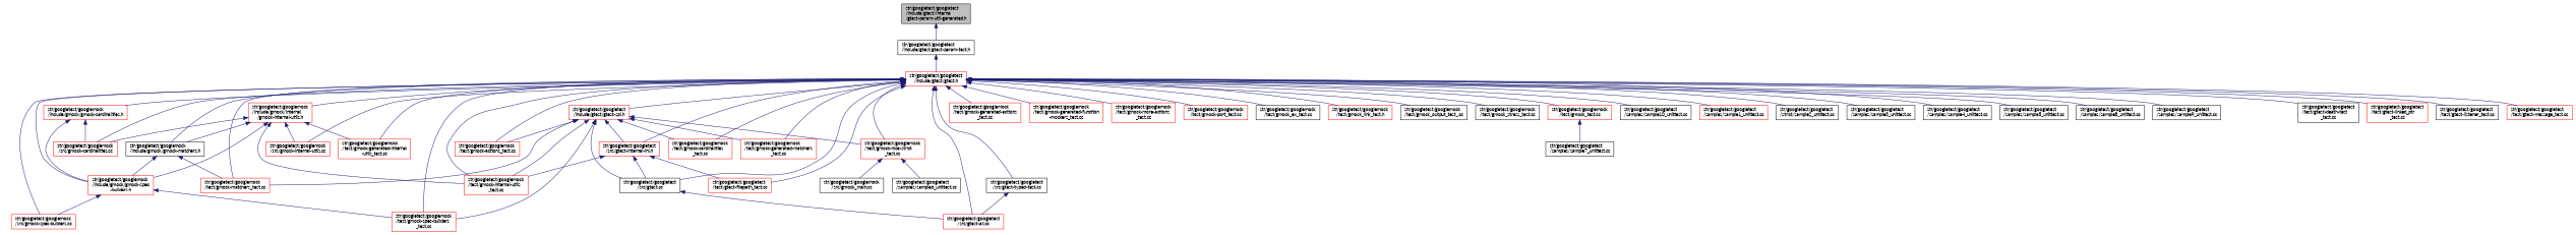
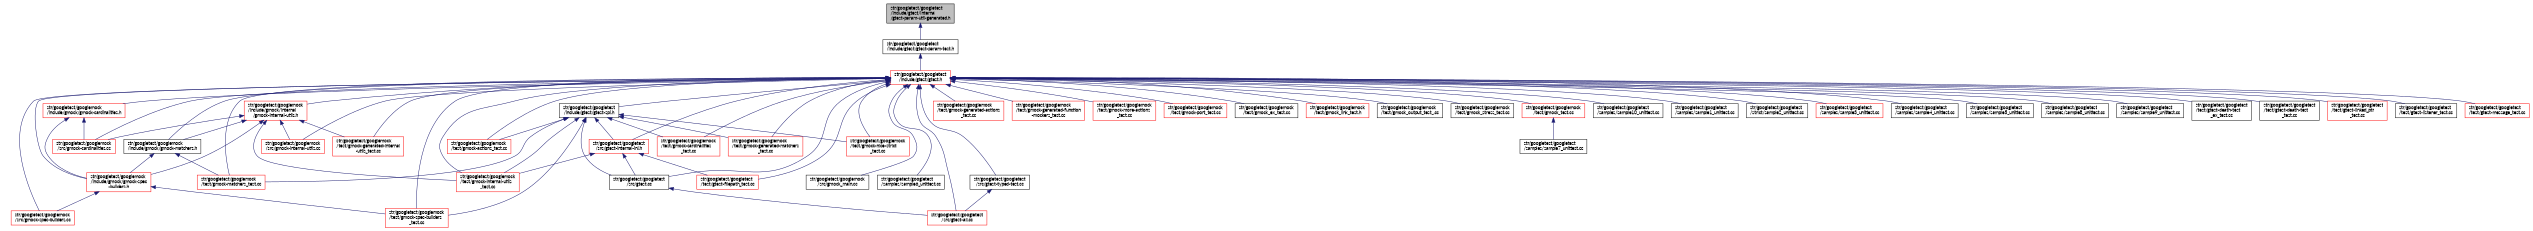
  digraph {
    fontname=Lato
    node [color=red fillcolor=white fontname=Lato fontsize=10 shape=record style=filled]
    edge [color=midnightblue dir=back fontname=Lato fontsize=10 labelfontname=Helvetica labelfontsize=10 style=solid]
    n1 [color=black fillcolor=grey75 fontcolor=black height=0.2 label="str/googletest/googletest\l/include/gtest/internal\l/gtest-param-util-generated.h" width=0.4]
    n2 [color=black height=0.2 label="str/googletest/googletest\l/include/gtest/gtest-param-test.h" width=0.4]
    n3 [height=0.2 label="str/googletest/googletest\l/include/gtest/gtest.h" width=0.4]
    n4 [height=0.2 label="str/googletest/googlemock\l/include/gmock/gmock-cardinalities.h" width=0.4]
    n5 [height=0.2 label="str/googletest/googlemock\l/include/gmock/gmock-spec\l-builders.h" width=0.4]
    n6 [height=0.2 label="str/googletest/googlemock\l/src/gmock-spec-builders.cc" width=0.4]
    n7 [height=0.2 label="str/googletest/googlemock\l/test/gmock-spec-builders\l_test.cc" width=0.4]
    n8 [height=0.2 label="str/googletest/googlemock\l/src/gmock-cardinalities.cc" width=0.4]
    n9 [color=black height=0.2 label="str/googletest/googlemock\l/include/gmock/gmock-matchers.h" width=0.4]
    n10 [height=0.2 label="str/googletest/googlemock\l/test/gmock-matchers_test.cc" width=0.4]
    n11 [height=0.2 label="str/googletest/googlemock\l/include/gmock/internal\l/gmock-internal-utils.h" width=0.4]
    n12 [height=0.2 label="str/googletest/googlemock\l/src/gmock-internal-utils.cc" width=0.4]
    n13 [height=0.2 label="str/googletest/googlemock\l/test/gmock-generated-internal\l-utils_test.cc" width=0.4]
    n14 [height=0.2 label="str/googletest/googlemock\l/test/gmock-internal-utils\l_test.cc" width=0.4]
    n15 [color=black height=0.2 label="str/googletest/googlemock\l/src/gmock_main.cc" width=0.4]
    n16 [height=0.2 label="str/googletest/googlemock\l/test/gmock-actions_test.cc" width=0.4]
    n17 [height=0.2 label="str/googletest/googlemock\l/test/gmock-cardinalities\l_test.cc" width=0.4]
    n18 [height=0.2 label="str/googletest/googlemock\l/test/gmock-generated-actions\l_test.cc" width=0.4]
    n19 [height=0.2 label="str/googletest/googlemock\l/test/gmock-generated-function\l-mockers_test.cc" width=0.4]
    n20 [height=0.2 label="str/googletest/googlemock\l/test/gmock-generated-matchers\l_test.cc" width=0.4]
    n21 [height=0.2 label="str/googletest/googlemock\l/test/gmock-more-actions\l_test.cc" width=0.4]
    n22 [height=0.2 label="str/googletest/googlemock\l/test/gmock-nice-strict\l_test.cc" width=0.4]
    n23 [height=0.2 label="str/googletest/googlemock\l/test/gmock-port_test.cc" width=0.4]
    n24 [color=black height=0.2 label="str/googletest/googlemock\l/test/gmock_ex_test.cc" width=0.4]
    n25 [height=0.2 label="str/googletest/googlemock\l/test/gmock_link_test.h" width=0.4]
    n26 [color=black height=0.2 label="str/googletest/googlemock\l/test/gmock_output_test_.cc" width=0.4]
    n27 [color=black height=0.2 label="str/googletest/googlemock\l/test/gmock_stress_test.cc" width=0.4]
    n28 [height=0.2 label="str/googletest/googlemock\l/test/gmock_test.cc" width=0.4]
-   n29 [height=0.2 label="str/googletest/googletest\l/include/gtest/gtest-spi.h" width=0.4]
+   n29 [color=black height=0.2 label="str/googletest/googletest\l/include/gtest/gtest-spi.h" width=0.4]
    n30 [height=0.2 label="str/googletest/googletest\l/src/gtest-internal-inl.h" width=0.4]
    n31 [color=black height=0.2 label="str/googletest/googletest\l/src/gtest.cc" width=0.4]
    n32 [height=0.2 label="str/googletest/googletest\l/src/gtest-all.cc" width=0.4]
    n33 [height=0.2 label="str/googletest/googletest\l/test/gtest-filepath_test.cc" width=0.4]
    n34 [color=black height=0.2 label="str/googletest/googletest\l/samples/sample10_unittest.cc" width=0.4]
-   n35 [height=0.2 label="str/googletest/googletest\l/samples/sample1_unittest.cc" width=0.4]
+   n35 [color=black height=0.2 label="str/googletest/googletest\l/samples/sample1_unittest.cc" width=0.4]
    n36 [color=black height=0.2 label="str/googletest/googletest\l/strict/sample2_unittest.cc" width=0.4]
-   n37 [color=black height=0.2 label="str/googletest/googletest\l/samples/sample3_unittest.cc" width=0.4]
+   n37 [height=0.2 label="str/googletest/googletest\l/samples/sample3_unittest.cc" width=0.4]
    n38 [color=black height=0.2 label="str/googletest/googletest\l/samples/sample4_unittest.cc" width=0.4]
    n39 [color=black height=0.2 label="str/googletest/googletest\l/samples/sample5_unittest.cc" width=0.4]
    n40 [color=black height=0.2 label="str/googletest/googletest\l/samples/sample6_unittest.cc" width=0.4]
    n41 [color=black height=0.2 label="str/googletest/googletest\l/samples/sample8_unittest.cc" width=0.4]
    n42 [color=black height=0.2 label="str/googletest/googletest\l/samples/sample9_unittest.cc" width=0.4]
    n43 [color=black height=0.2 label="str/googletest/googletest\l/src/gtest-typed-test.cc" width=0.4]
+   n44 [color=black height=0.2 label="str/googletest/googletest\l/test/gtest-death-test\l_ex_test.cc" width=0.4]
    n45 [color=black height=0.2 label="str/googletest/googletest\l/test/gtest-death-test\l_test.cc" width=0.4]
    n46 [height=0.2 label="str/googletest/googletest\l/test/gtest-linked_ptr\l_test.cc" width=0.4]
    n47 [color=black height=0.2 label="str/googletest/googletest\l/test/gtest-listener_test.cc" width=0.4]
    n48 [height=0.2 label="str/googletest/googletest\l/test/gtest-message_test.cc" width=0.4]
    n49 [color=black height=0.2 label="str/googletest/googletest\l/samples/sample7_unittest.cc" width=0.4]
    n1 -> n2
    n2 -> n3
    n3 -> n4
    n3 -> n5
    n3 -> n6
    n3 -> n7
    n3 -> n8
    n3 -> n9
    n3 -> n10
    n3 -> n11
    n3 -> n12
    n3 -> n13
    n3 -> n14
-   n22 -> n15
+   n3 -> n15
    n3 -> n16
    n3 -> n17
    n3 -> n18
    n3 -> n19
    n3 -> n20
    n3 -> n21
    n3 -> n22
    n3 -> n23
    n3 -> n24
    n3 -> n25
    n3 -> n26
    n3 -> n27
    n3 -> n28
    n3 -> n29
    n3 -> n30
    n3 -> n31
    n3 -> n32
    n3 -> n33
    n3 -> n34
    n3 -> n35
    n3 -> n36
    n3 -> n37
    n3 -> n38
    n3 -> n39
-   n22 -> n40
+   n3 -> n40
    n3 -> n41
    n3 -> n42
    n3 -> n43
+   n3 -> n44
    n3 -> n45
    n3 -> n46
    n3 -> n47
    n3 -> n48
    n4 -> n5
    n4 -> n8
    n5 -> n6
    n5 -> n7
    n9 -> n5
    n9 -> n10
    n11 -> n5
    n11 -> n8
    n11 -> n9
    n11 -> n12
    n11 -> n13
    n11 -> n14
    n28 -> n49
    n29 -> n7
    n29 -> n10
    n29 -> n14
    n29 -> n16
    n29 -> n17
    n29 -> n20
    n29 -> n22
    n29 -> n30
    n29 -> n31
    n30 -> n14
    n30 -> n31
    n30 -> n33
    n31 -> n32
    n43 -> n32
  }
